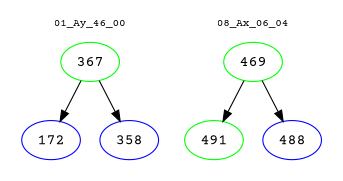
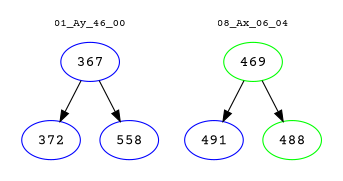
  digraph {
    fontname="Courier Prime"
    node [color=blue fontname="Courier Prime"]
    edge [color=black fontname="Courier Prime"]
-   n1 [color=green label=367]
-   n2 [label=172]
-   n3 [label=358]
+   n1 [label=367]
+   n2 [label=372]
+   n3 [label=558]
    n4 [color=green label=469]
-   n5 [color=green label=491]
-   n6 [label=488]
+   n5 [label=491]
+   n6 [color=green label=488]
    subgraph cluster_1 {
      color=white
      fontsize=10
      label="01_Ay_46_00"
      n1
      n2
      n3
    }
    subgraph cluster_2 {
      color=white
      fontsize=10
      label="08_Ax_06_04"
      n4
      n5
      n6
    }
    n1 -> n2
    n1 -> n3
    n4 -> n5
    n4 -> n6
  }
